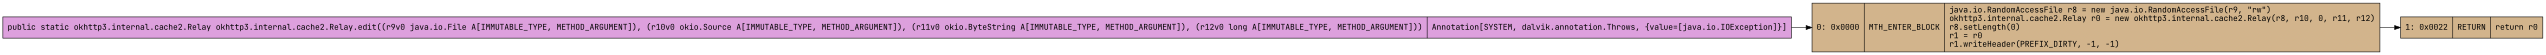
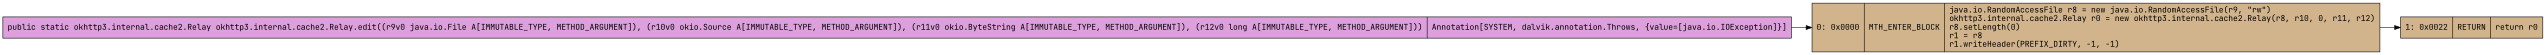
  digraph {
    rankdir=LR
    fontname="JetBrains Mono"
    node [shape=record style=filled fillcolor=tan fontname="JetBrains Mono"]
    edge [fontname="JetBrains Mono"]
-   n1 [label="{0\:\ 0x0000|MTH_ENTER_BLOCK\l|java.io.RandomAccessFile r8 = new java.io.RandomAccessFile(r9, \"rw\")\lokhttp3.internal.cache2.Relay r0 = new okhttp3.internal.cache2.Relay(r8, r10, 0, r11, r12)\lr8.setLength(0)\lr1 = r0\lr1.writeHeader(PREFIX_DIRTY, \-1, \-1)\l}"]
+   n1 [label="{0\:\ 0x0000|MTH_ENTER_BLOCK\l|java.io.RandomAccessFile r8 = new java.io.RandomAccessFile(r9, \"rw\")\lokhttp3.internal.cache2.Relay r0 = new okhttp3.internal.cache2.Relay(r8, r10, 0, r11, r12)\lr8.setLength(0)\lr1 = r8\lr1.writeHeader(PREFIX_DIRTY, \-1, \-1)\l}"]
    n2 [label="{1\:\ 0x0022|RETURN\l|return r0\l}"]
    n3 [label="{public static okhttp3.internal.cache2.Relay okhttp3.internal.cache2.Relay.edit((r9v0 java.io.File A[IMMUTABLE_TYPE, METHOD_ARGUMENT]), (r10v0 okio.Source A[IMMUTABLE_TYPE, METHOD_ARGUMENT]), (r11v0 okio.ByteString A[IMMUTABLE_TYPE, METHOD_ARGUMENT]), (r12v0 long A[IMMUTABLE_TYPE, METHOD_ARGUMENT]))  | Annotation[SYSTEM, dalvik.annotation.Throws, \{value=[java.io.IOException]\}]\l}" fillcolor=plum]
    n1 -> n2
    n3 -> n1
  }
